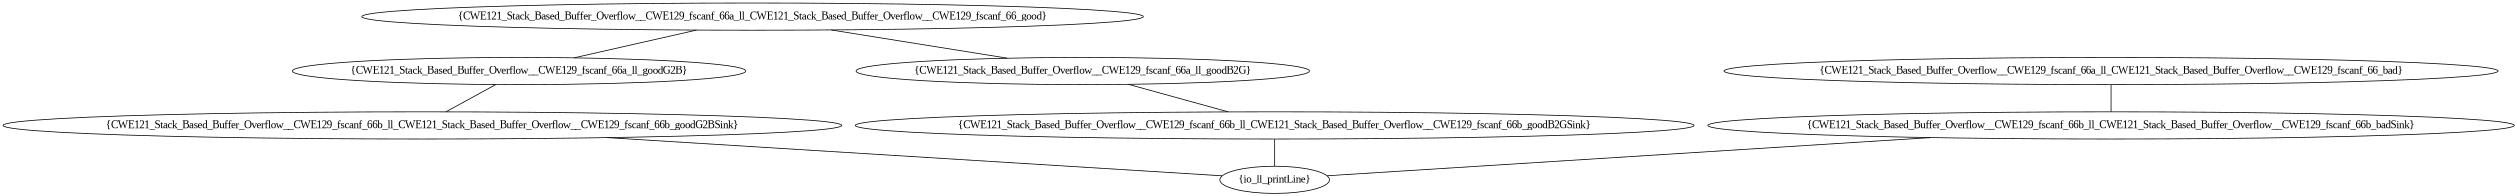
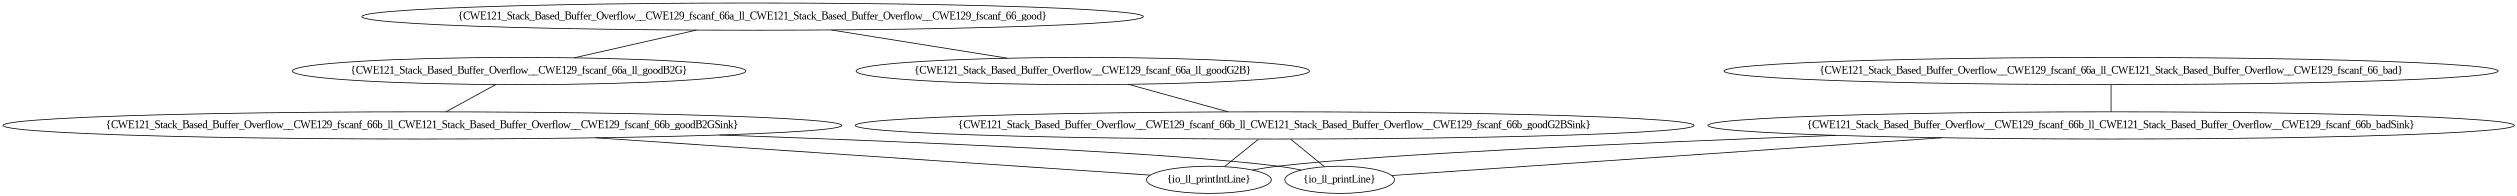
  graph {
    fontname="Liberation Serif"
    node [fontname="Liberation Serif"]
    edge [fontname="Liberation Serif"]
    n1 [label="{CWE121_Stack_Based_Buffer_Overflow__CWE129_fscanf_66a_ll_CWE121_Stack_Based_Buffer_Overflow__CWE129_fscanf_66_good}"]
    n2 [label="{CWE121_Stack_Based_Buffer_Overflow__CWE129_fscanf_66a_ll_goodG2B}"]
    n3 [label="{CWE121_Stack_Based_Buffer_Overflow__CWE129_fscanf_66a_ll_goodB2G}"]
    n4 [label="{CWE121_Stack_Based_Buffer_Overflow__CWE129_fscanf_66b_ll_CWE121_Stack_Based_Buffer_Overflow__CWE129_fscanf_66b_goodG2BSink}"]
    n5 [label="{CWE121_Stack_Based_Buffer_Overflow__CWE129_fscanf_66b_ll_CWE121_Stack_Based_Buffer_Overflow__CWE129_fscanf_66b_goodB2GSink}"]
+   n6 [label="{io_ll_printIntLine}"]
    n7 [label="{io_ll_printLine}"]
    n8 [label="{CWE121_Stack_Based_Buffer_Overflow__CWE129_fscanf_66a_ll_CWE121_Stack_Based_Buffer_Overflow__CWE129_fscanf_66_bad}"]
    n9 [label="{CWE121_Stack_Based_Buffer_Overflow__CWE129_fscanf_66b_ll_CWE121_Stack_Based_Buffer_Overflow__CWE129_fscanf_66b_badSink}"]
    n1 -- n2
    n1 -- n3
    n2 -- n4
    n3 -- n5
+   n4 -- n6
    n4 -- n7
+   n5 -- n6
    n5 -- n7
    n8 -- n9
+   n9 -- n6
    n9 -- n7
  }
